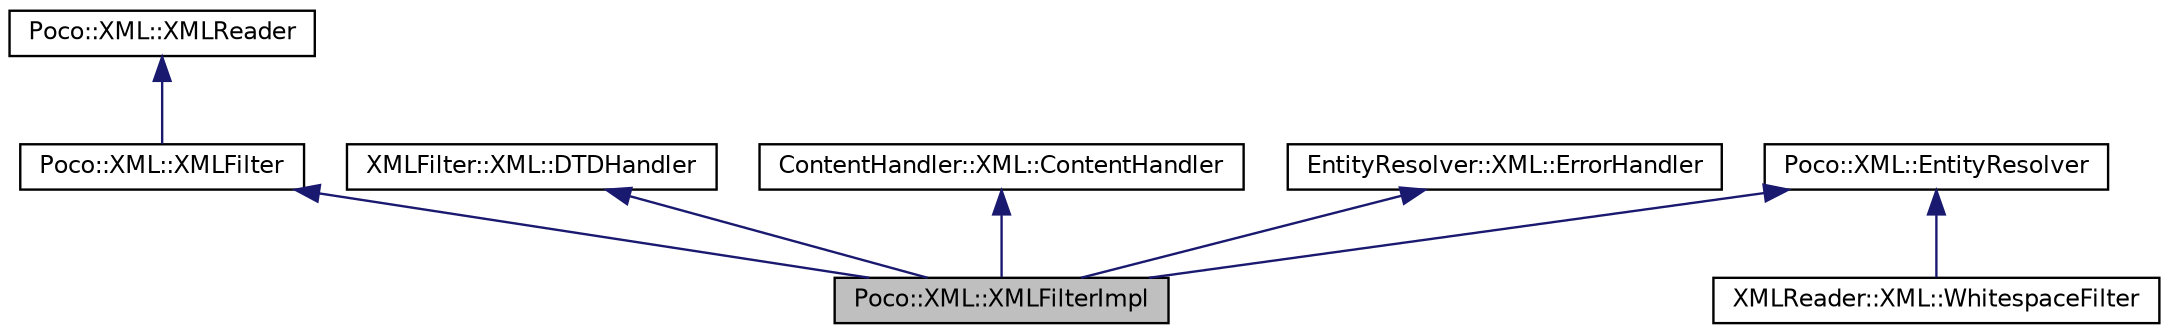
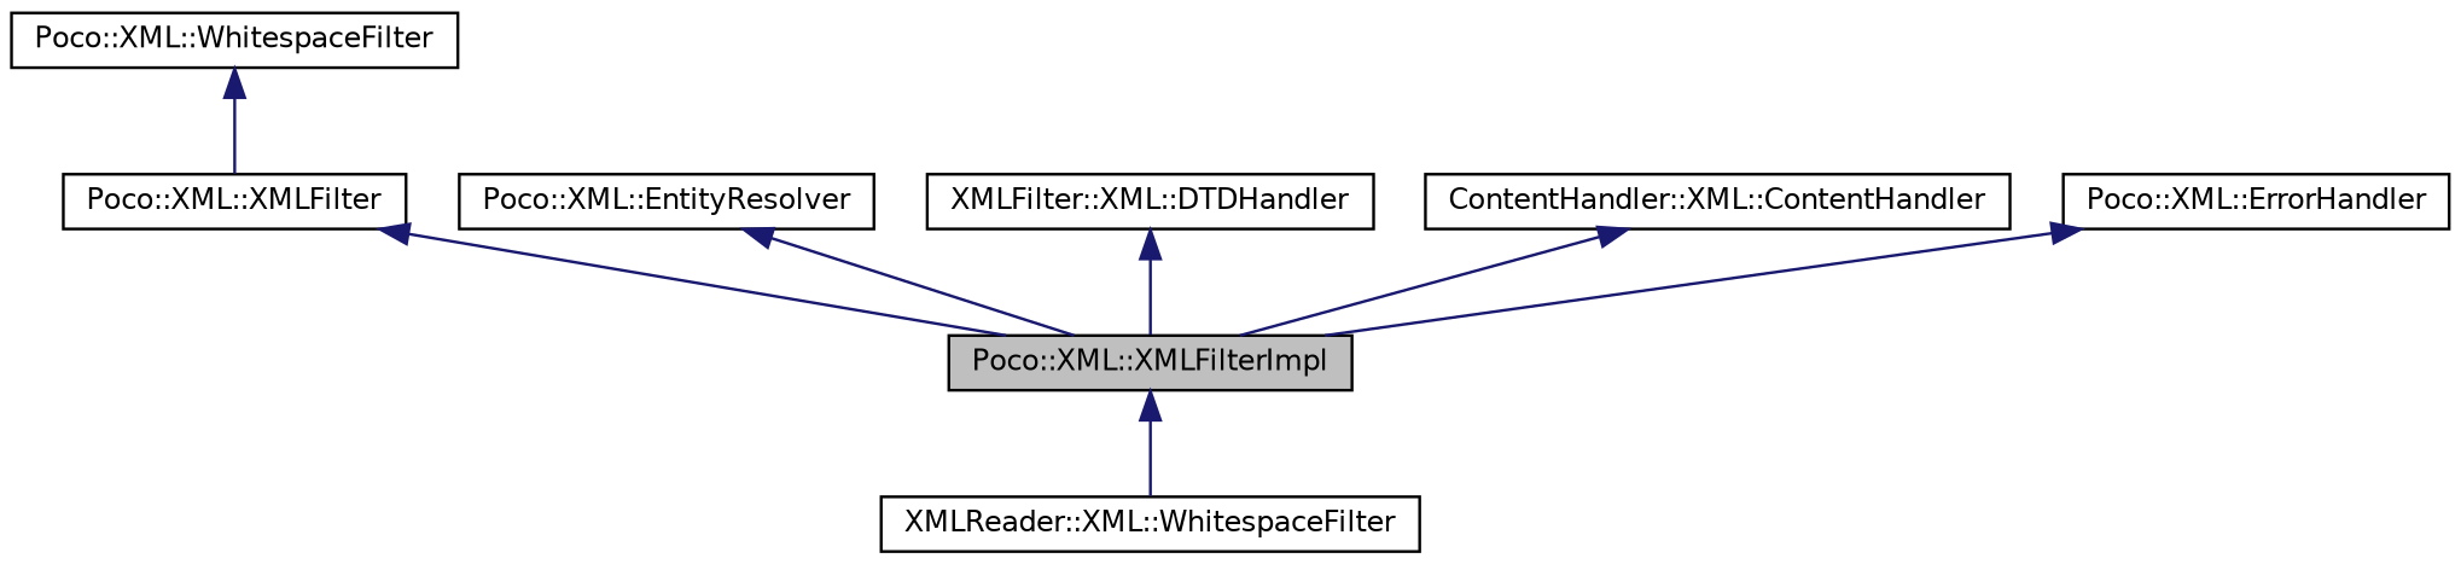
  digraph {
    rankdir=TB
    node [color=black fillcolor=white fontname=Helvetica fontsize=10 shape=record style=filled]
    edge [color=midnightblue dir=back fontname=Helvetica fontsize=10 labelfontname=Helvetica labelfontsize=10 style=solid]
    n1 [fillcolor=grey75 fontcolor=black height=0.2 label="Poco::XML::XMLFilterImpl" width=0.4]
    n2 [height=0.2 label="XMLReader::XML::WhitespaceFilter" width=0.4]
    n3 [height=0.2 label="Poco::XML::XMLFilter" width=0.4]
-   n4 [height=0.2 label="Poco::XML::XMLReader" width=0.4]
+   n4 [height=0.2 label="Poco::XML::WhitespaceFilter" width=0.4]
    n5 [height=0.2 label="Poco::XML::EntityResolver" width=0.4]
    n6 [height=0.2 label="XMLFilter::XML::DTDHandler" width=0.4]
    n7 [height=0.2 label="ContentHandler::XML::ContentHandler" width=0.4]
-   n8 [height=0.2 label="EntityResolver::XML::ErrorHandler" width=0.4]
-   n5 -> n2
+   n8 [height=0.2 label="Poco::XML::ErrorHandler" width=0.4]
+   n1 -> n2
    n3 -> n1
    n4 -> n3
    n5 -> n1
    n6 -> n1
    n7 -> n1
    n8 -> n1
  }
